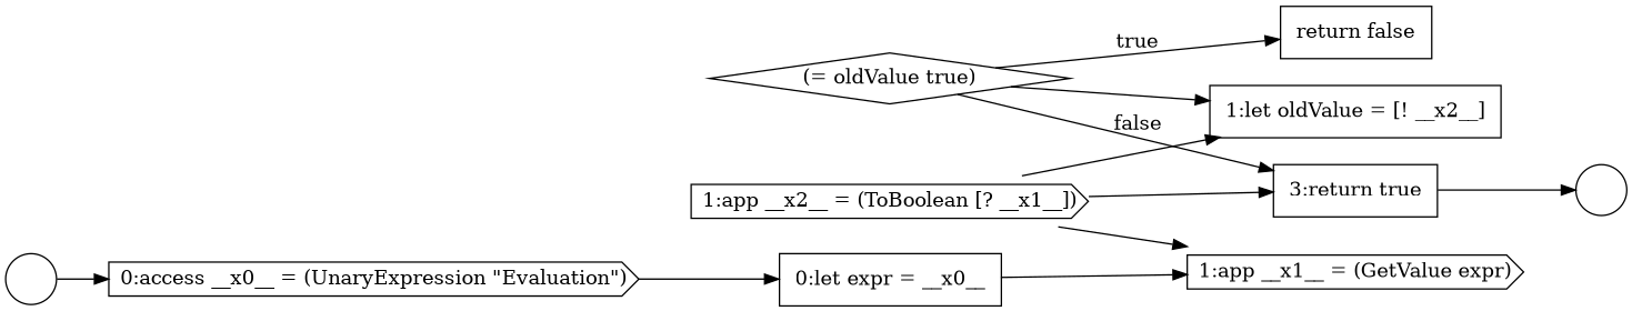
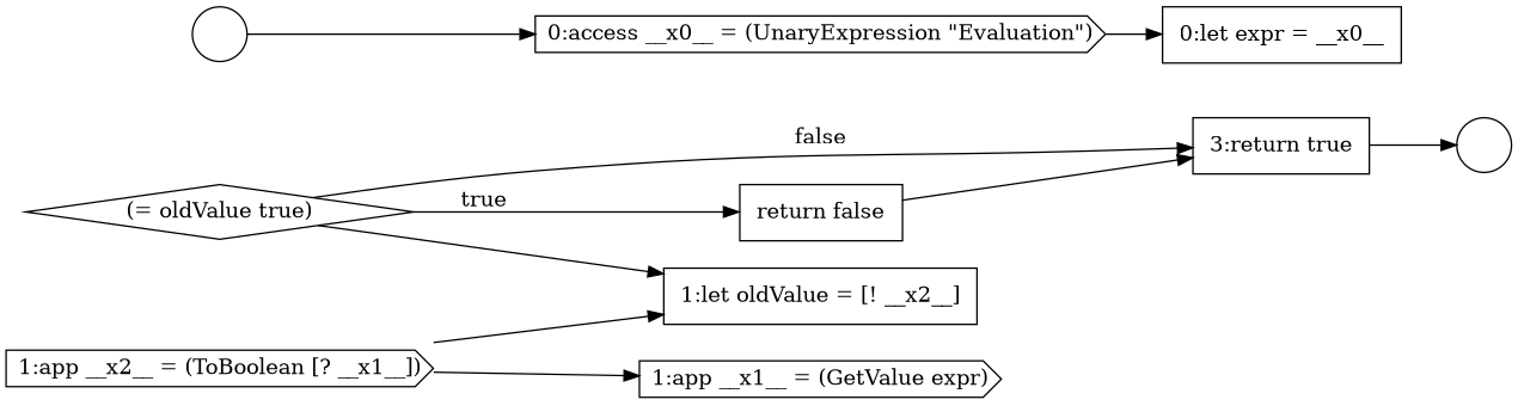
  digraph {
    rankdir=LR
    node [color=black fillcolor=white shape=none style=filled]
    edge [color=black]
    n1 [label=" " shape=circle]
    n2 [label=<<font color="black">     <table border="0" cellborder="1" cellspacing="0" cellpadding="10">       <tr><td align="left">1:let oldValue = [! __x2__]</td></tr>     </table>   </font>> margin=0]
    n3 [label=<<font color="black">(= oldValue true)</font>> shape=diamond]
    n4 [label=<<font color="black">     <table border="0" cellborder="1" cellspacing="0" cellpadding="10">       <tr><td align="left">3:return true</td></tr>     </table>   </font>> margin=0]
    n5 [label=<<font color="black">     <table border="0" cellborder="1" cellspacing="0" cellpadding="10">       <tr><td align="left">return false</td></tr>     </table>   </font>> margin=0]
    n6 [label=<<font color="black">0:access __x0__ = (UnaryExpression &quot;Evaluation&quot;)</font>> shape=cds]
    n7 [label=<<font color="black">     <table border="0" cellborder="1" cellspacing="0" cellpadding="10">       <tr><td align="left">0:let expr = __x0__</td></tr>     </table>   </font>> margin=0]
    n8 [label=<<font color="black">1:app __x1__ = (GetValue expr)</font>> shape=cds]
    n9 [label=<<font color="black">1:app __x2__ = (ToBoolean [? __x1__])</font>> shape=cds]
    n10 [label=" " shape=circle]
    n3 -> n2
    n3 -> n4 [label=<<font color="black">false</font>>]
    n3 -> n5 [label=<<font color="black">true</font>>]
    n4 -> n1
-   n9 -> n4
+   n5 -> n4
    n6 -> n7
-   n7 -> n8
    n9 -> n2
    n9 -> n8
    n10 -> n6
  }
